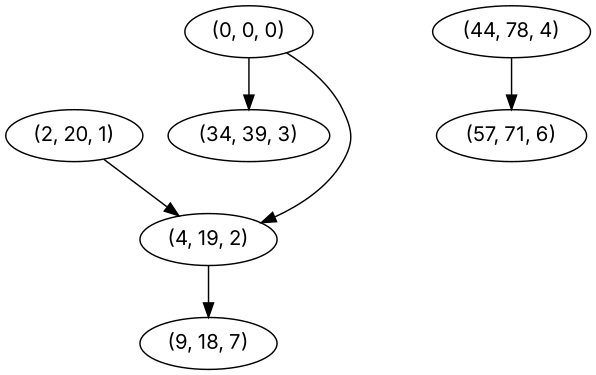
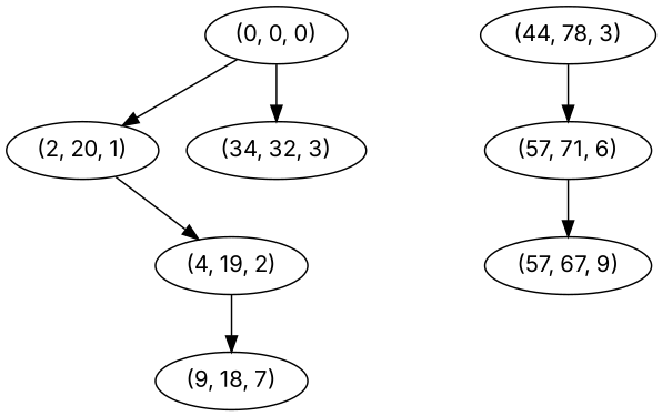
  digraph {
    fontname=Inter
    node [fontname=Inter]
    edge [fontname=Inter]
    "(0, 0, 0)"
    "(2, 20, 1)"
-   "(34, 39, 3)"
+   "(34, 39, 3)" [label="(34, 32, 3)"]
    "(4, 19, 2)"
    n5 [label="(57, 71, 6)"]
-   "(44, 78, 3)" [label="(44, 78, 4)"]
+   "(44, 78, 3)"
    n7 [label="(9, 18, 7)"]
-   "(0, 0, 0)" -> "(4, 19, 2)"
+   "(57, 67, 9)"
+   "(0, 0, 0)" -> "(2, 20, 1)"
    "(0, 0, 0)" -> "(34, 39, 3)"
    "(2, 20, 1)" -> "(4, 19, 2)"
    "(4, 19, 2)" -> n7
+   n5 -> "(57, 67, 9)"
    "(44, 78, 3)" -> n5
  }
